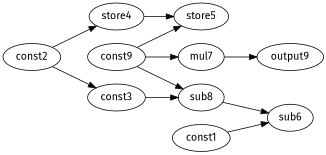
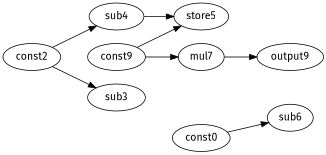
  digraph {
    fontname="Fira Sans"
    rankdir=LR
    node [fontname="Fira Sans" opcode=sub]
    edge [fontname="Fira Sans" operand=0]
    n1 [label=const9 opcode=const]
    store5 [opcode=store]
    mul7 [opcode=mul]
-   sub8
    output9 [opcode=output]
    sub6
-   const1 [opcode=const]
-   sub3 [label=const3]
-   sub4 [label=store4]
+   const1 [opcode=const label=const0]
+   sub3
+   sub4
    const2 [opcode=const]
    n1 -> store5
    n1 -> mul7
-   n1 -> sub8
    mul7 -> output9
-   sub8 -> sub6
    const1 -> sub6 [operand=1]
-   sub3 -> sub8 [operand=1]
    sub4 -> store5 [operand=1]
    const2 -> sub3 [operand=1]
    const2 -> sub4 [operand=1]
  }
